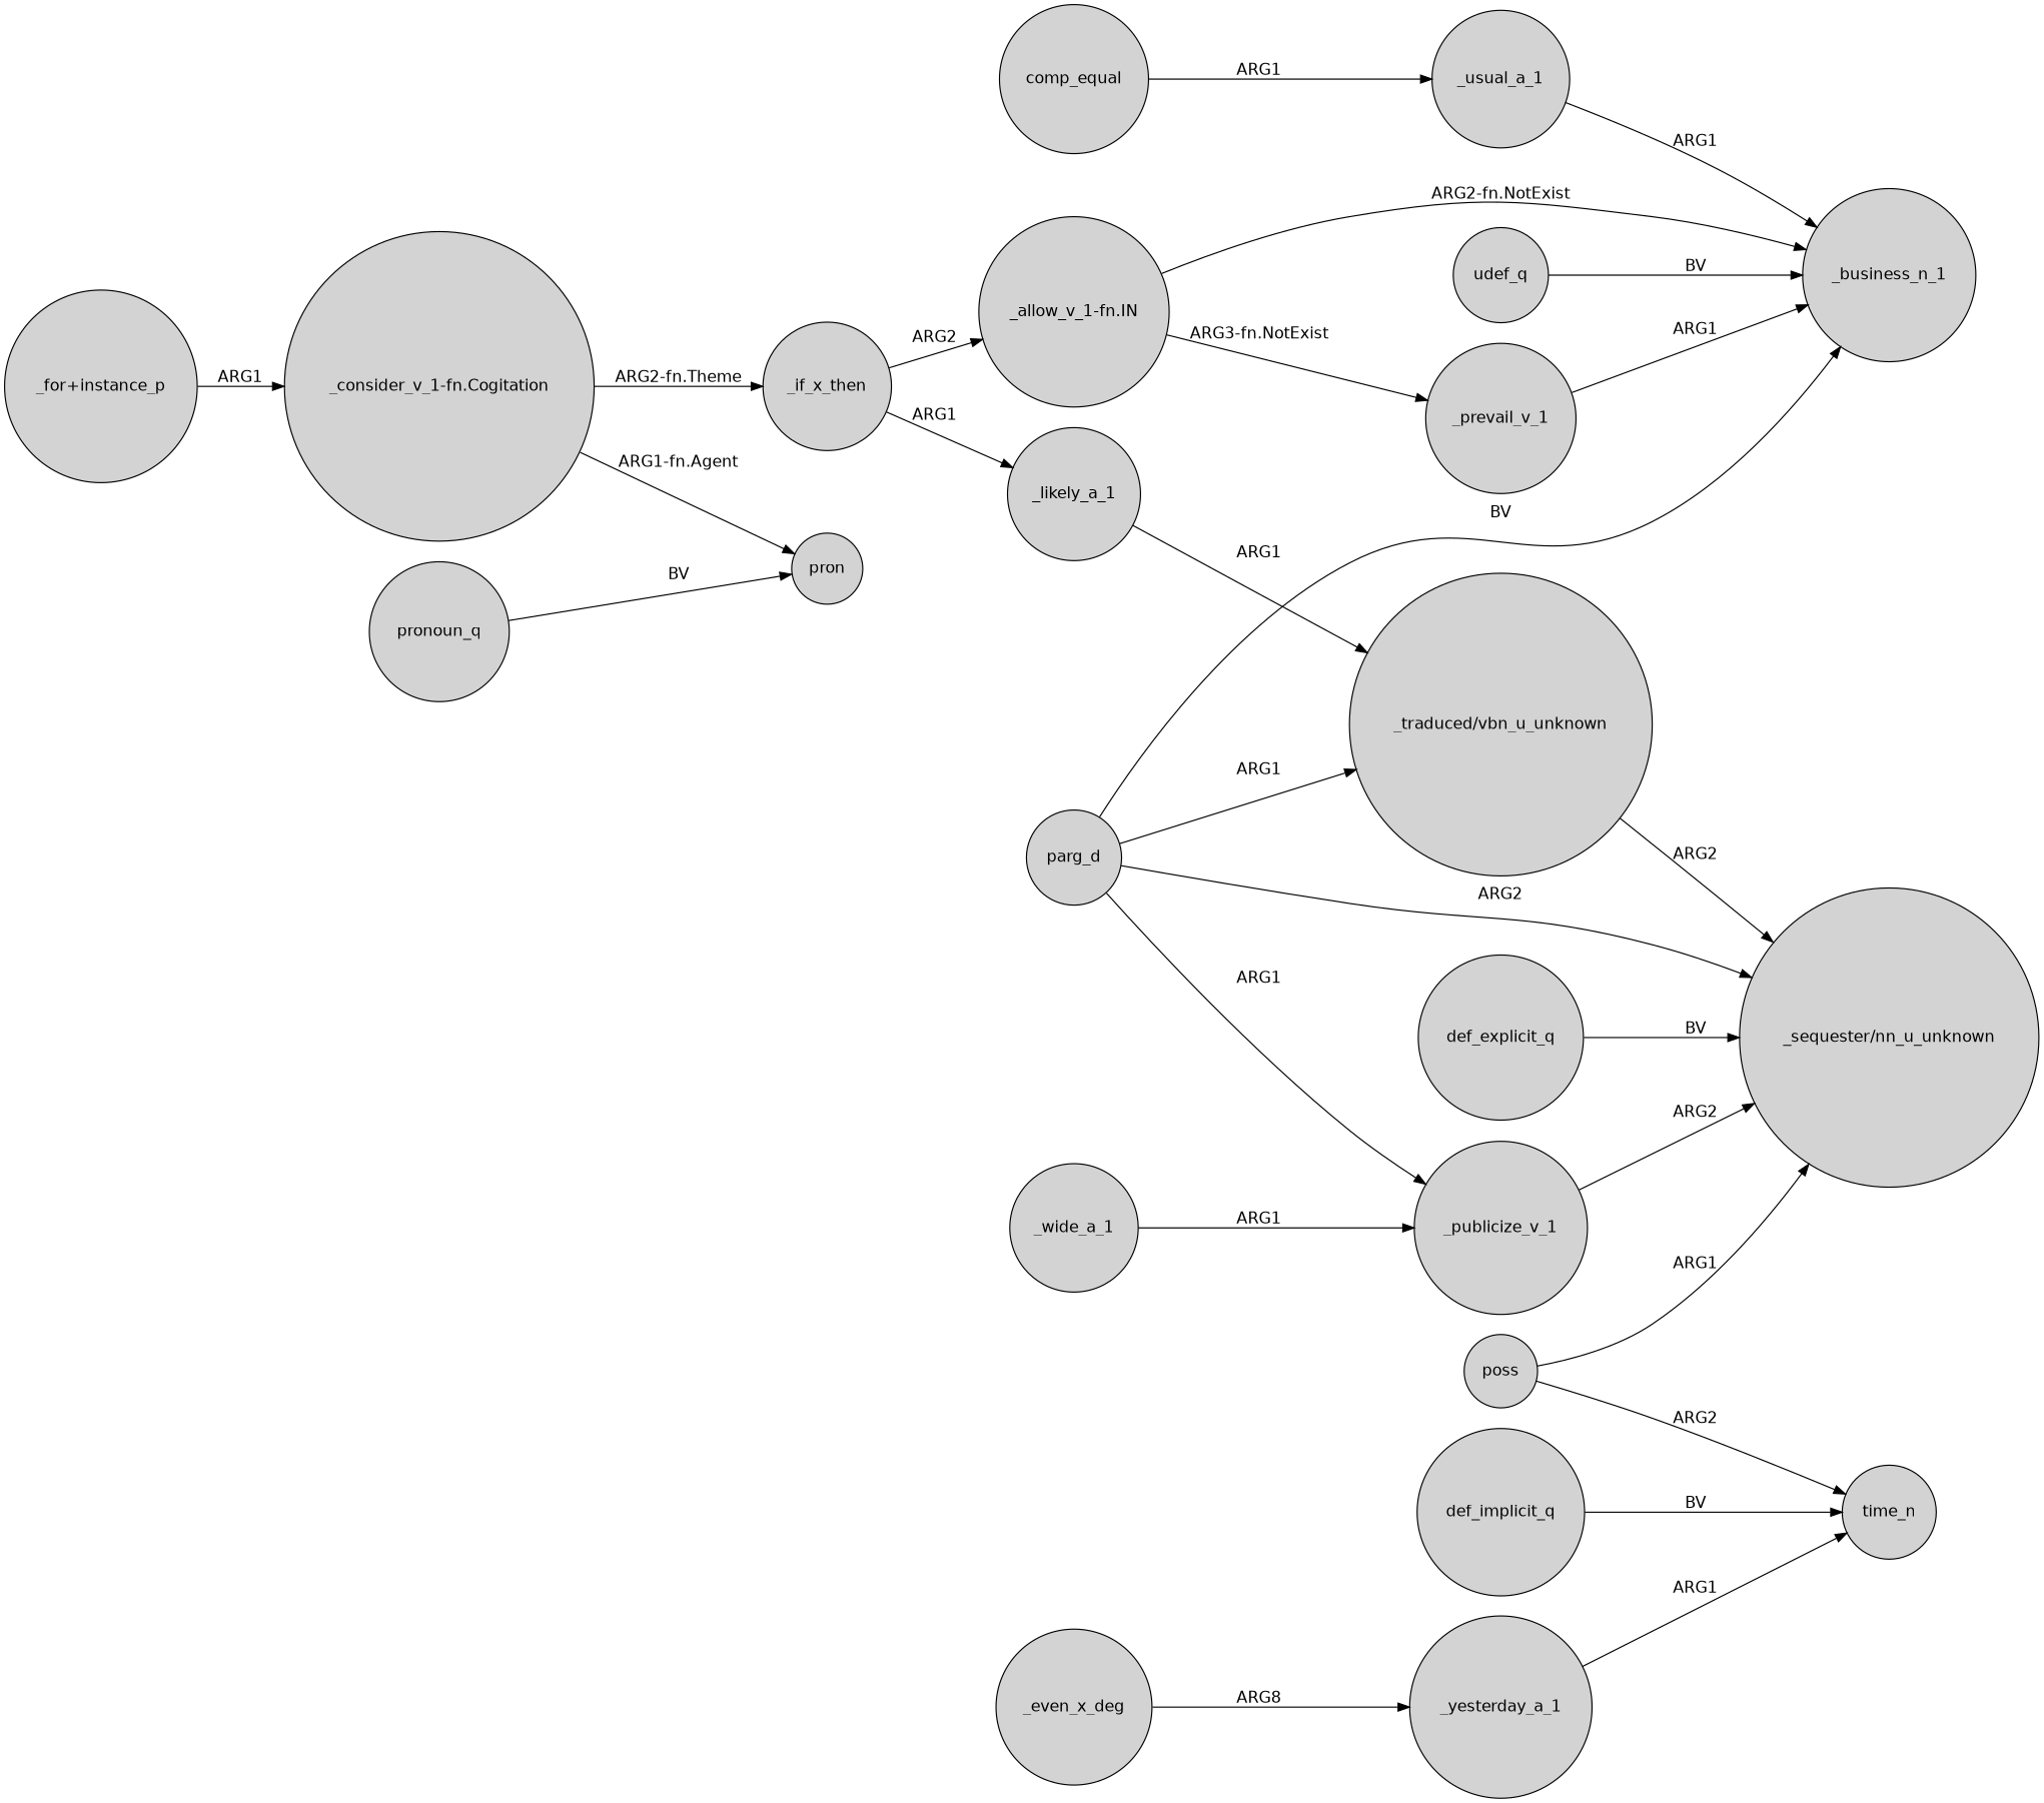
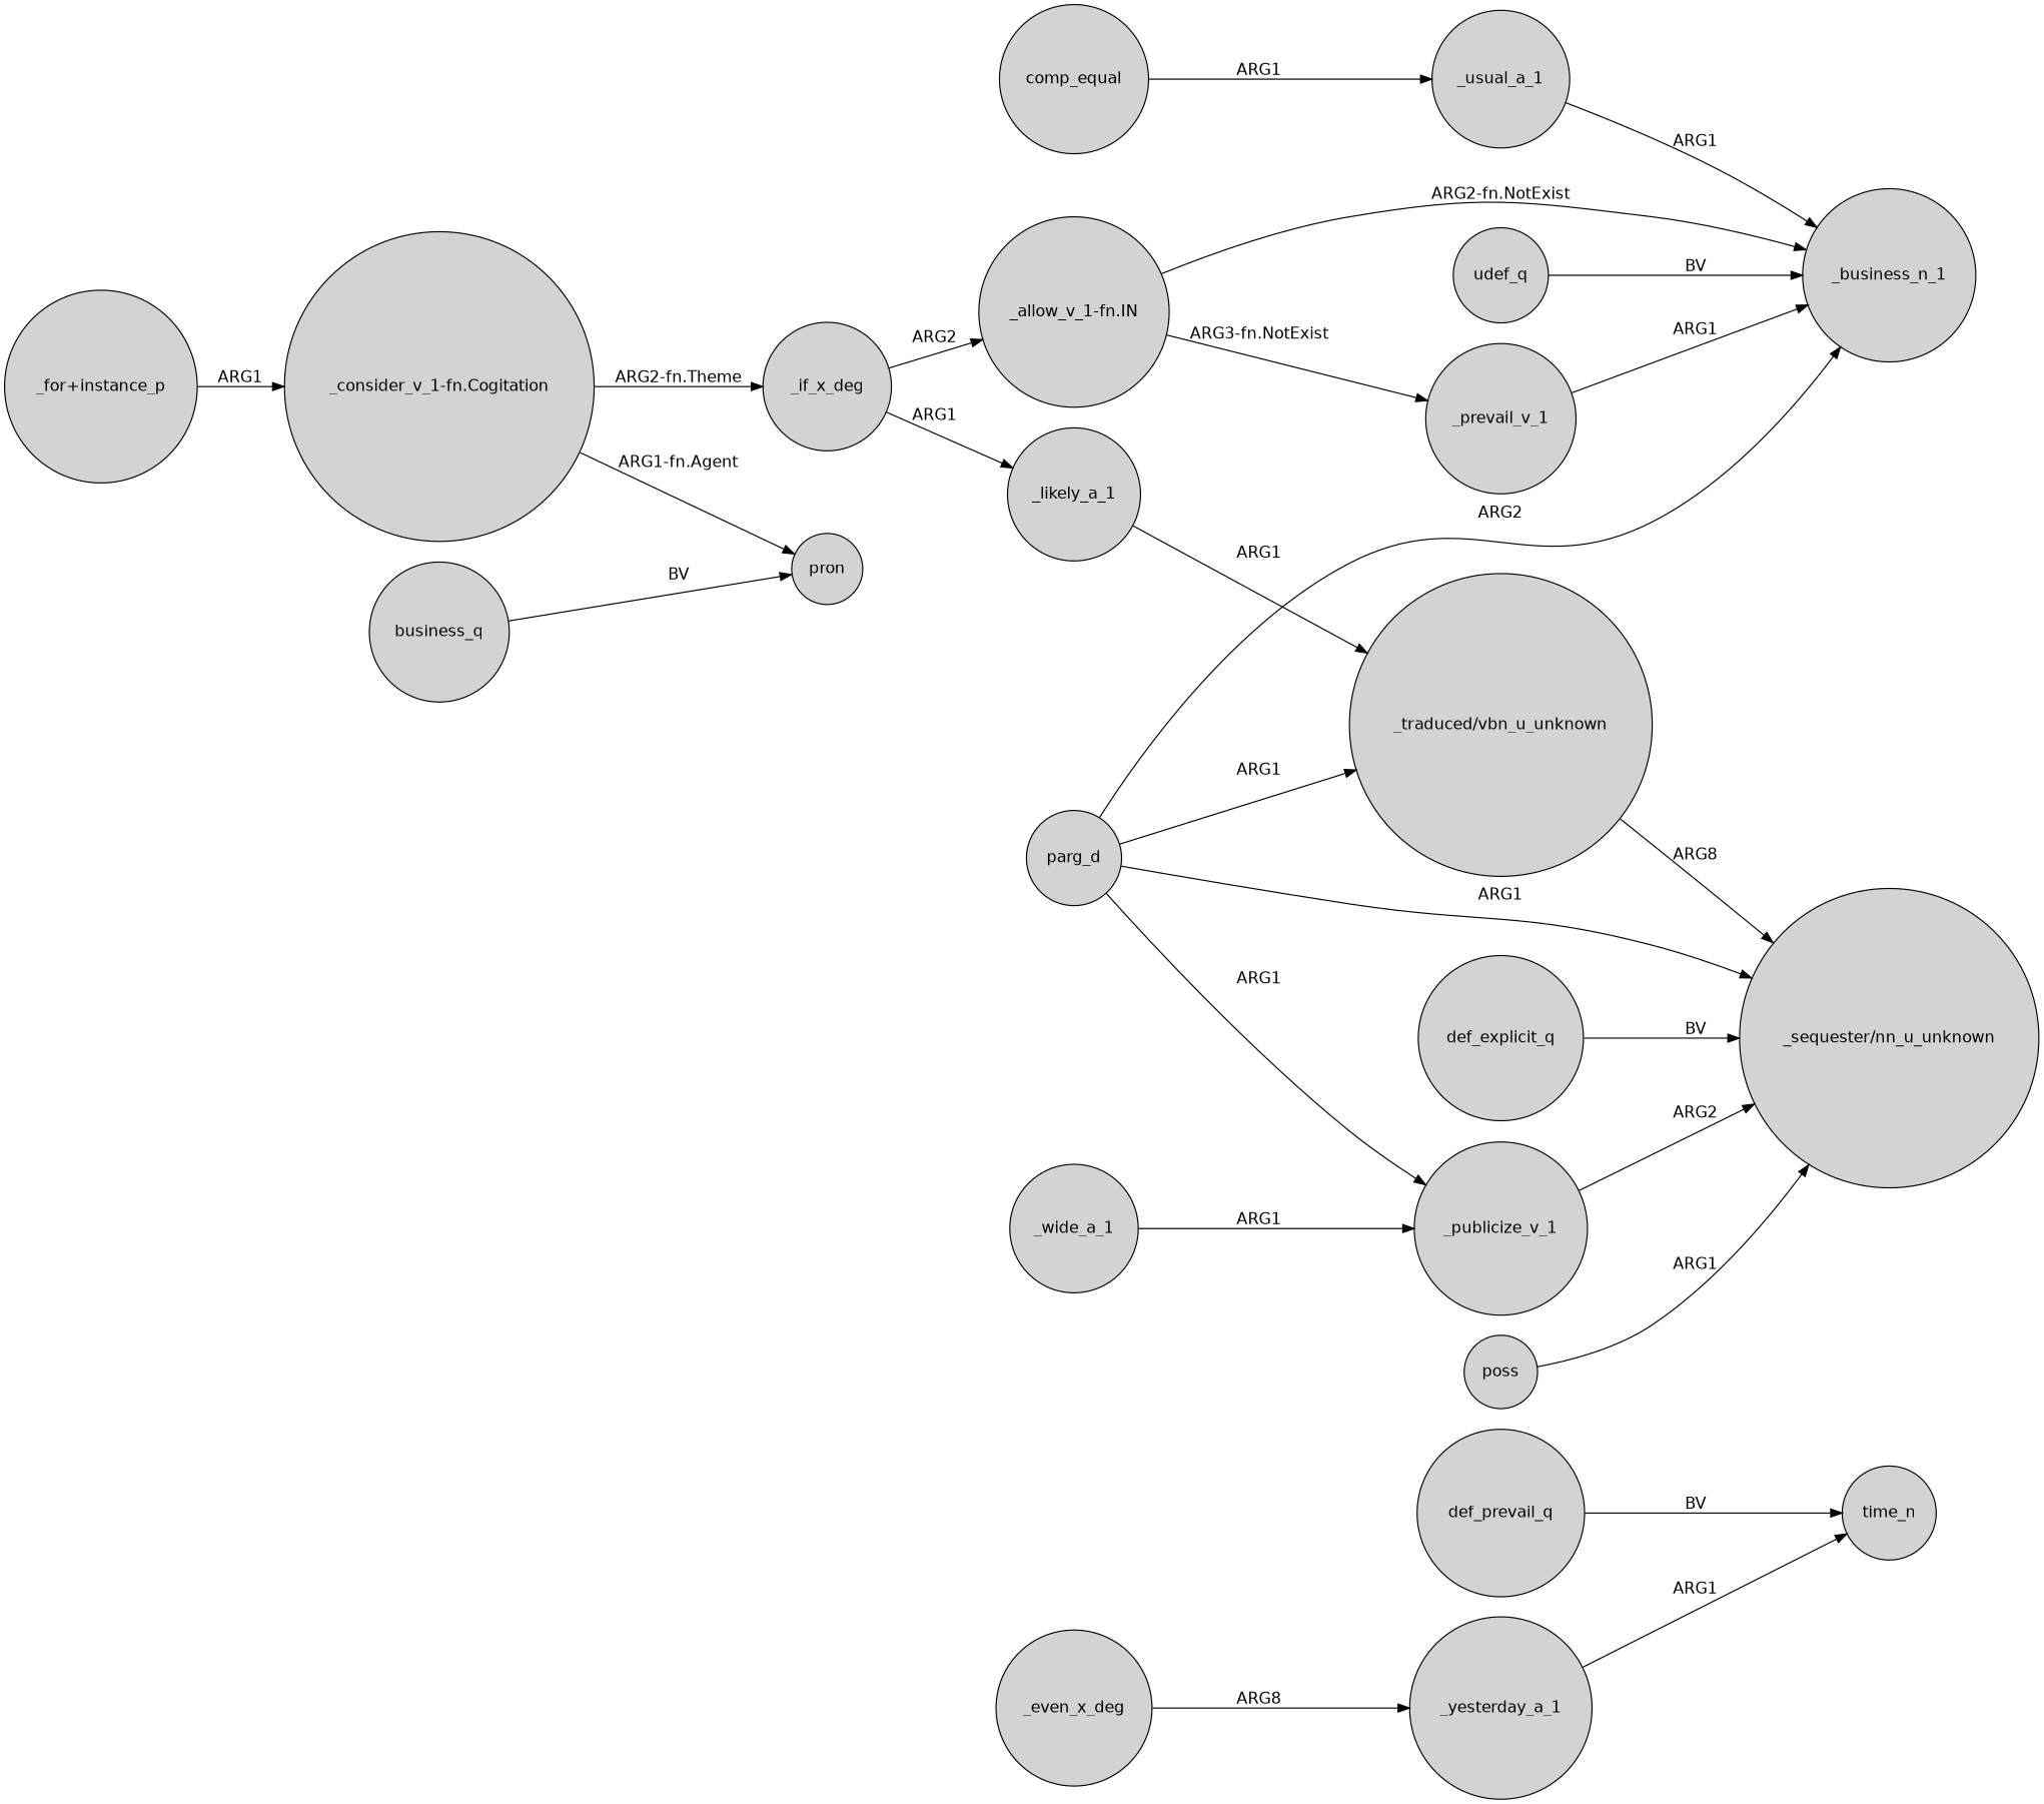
  digraph {
    fontname="DejaVu Sans"
    rankdir=LR
    node [fontname="DejaVu Sans" shape=circle style=filled]
    edge [fontname="DejaVu Sans"]
    "_for+instance_p"
    "_consider_v_1-fn.Cogitation"
    pron
-   _if_x_then
+   _if_x_then [label=_if_x_deg]
    "_allow_v_1-fn.IN"
    _likely_a_1
    _yesterday_a_1
    time_n
    "_traduced/vbn_u_unknown"
    "_sequester/nn_u_unknown"
    _business_n_1
    _prevail_v_1
    parg_d
    _publicize_v_1
    poss
    def_explicit_q
-   pronoun_q
+   pronoun_q [label=business_q]
    _usual_a_1
    _even_x_deg
    udef_q
    comp_equal
    _wide_a_1
-   def_implicit_q
+   def_implicit_q [label=def_prevail_q]
    "_for+instance_p" -> "_consider_v_1-fn.Cogitation" [label=ARG1]
    "_consider_v_1-fn.Cogitation" -> pron [label="ARG1-fn.Agent"]
    "_consider_v_1-fn.Cogitation" -> _if_x_then [label="ARG2-fn.Theme"]
    _if_x_then -> "_allow_v_1-fn.IN" [label=ARG2]
    _if_x_then -> _likely_a_1 [label=ARG1]
    "_allow_v_1-fn.IN" -> _business_n_1 [label="ARG2-fn.NotExist"]
    "_allow_v_1-fn.IN" -> _prevail_v_1 [label="ARG3-fn.NotExist"]
    _likely_a_1 -> "_traduced/vbn_u_unknown" [label=ARG1]
    _yesterday_a_1 -> time_n [label=ARG1]
-   "_traduced/vbn_u_unknown" -> "_sequester/nn_u_unknown" [label=ARG2]
+   "_traduced/vbn_u_unknown" -> "_sequester/nn_u_unknown" [label=ARG8]
    _prevail_v_1 -> _business_n_1 [label=ARG1]
    parg_d -> "_traduced/vbn_u_unknown" [label=ARG1]
-   parg_d -> "_sequester/nn_u_unknown" [label=ARG2]
-   parg_d -> _business_n_1 [label=BV]
+   parg_d -> "_sequester/nn_u_unknown" [label=ARG1]
+   parg_d -> _business_n_1 [label=ARG2]
    parg_d -> _publicize_v_1 [label=ARG1]
    _publicize_v_1 -> "_sequester/nn_u_unknown" [label=ARG2]
-   poss -> time_n [label=ARG2]
    poss -> "_sequester/nn_u_unknown" [label=ARG1]
    def_explicit_q -> "_sequester/nn_u_unknown" [label=BV]
    pronoun_q -> pron [label=BV]
    _usual_a_1 -> _business_n_1 [label=ARG1]
    _even_x_deg -> _yesterday_a_1 [label=ARG8]
    udef_q -> _business_n_1 [label=BV]
    comp_equal -> _usual_a_1 [label=ARG1]
    _wide_a_1 -> _publicize_v_1 [label=ARG1]
    def_implicit_q -> time_n [label=BV]
  }
